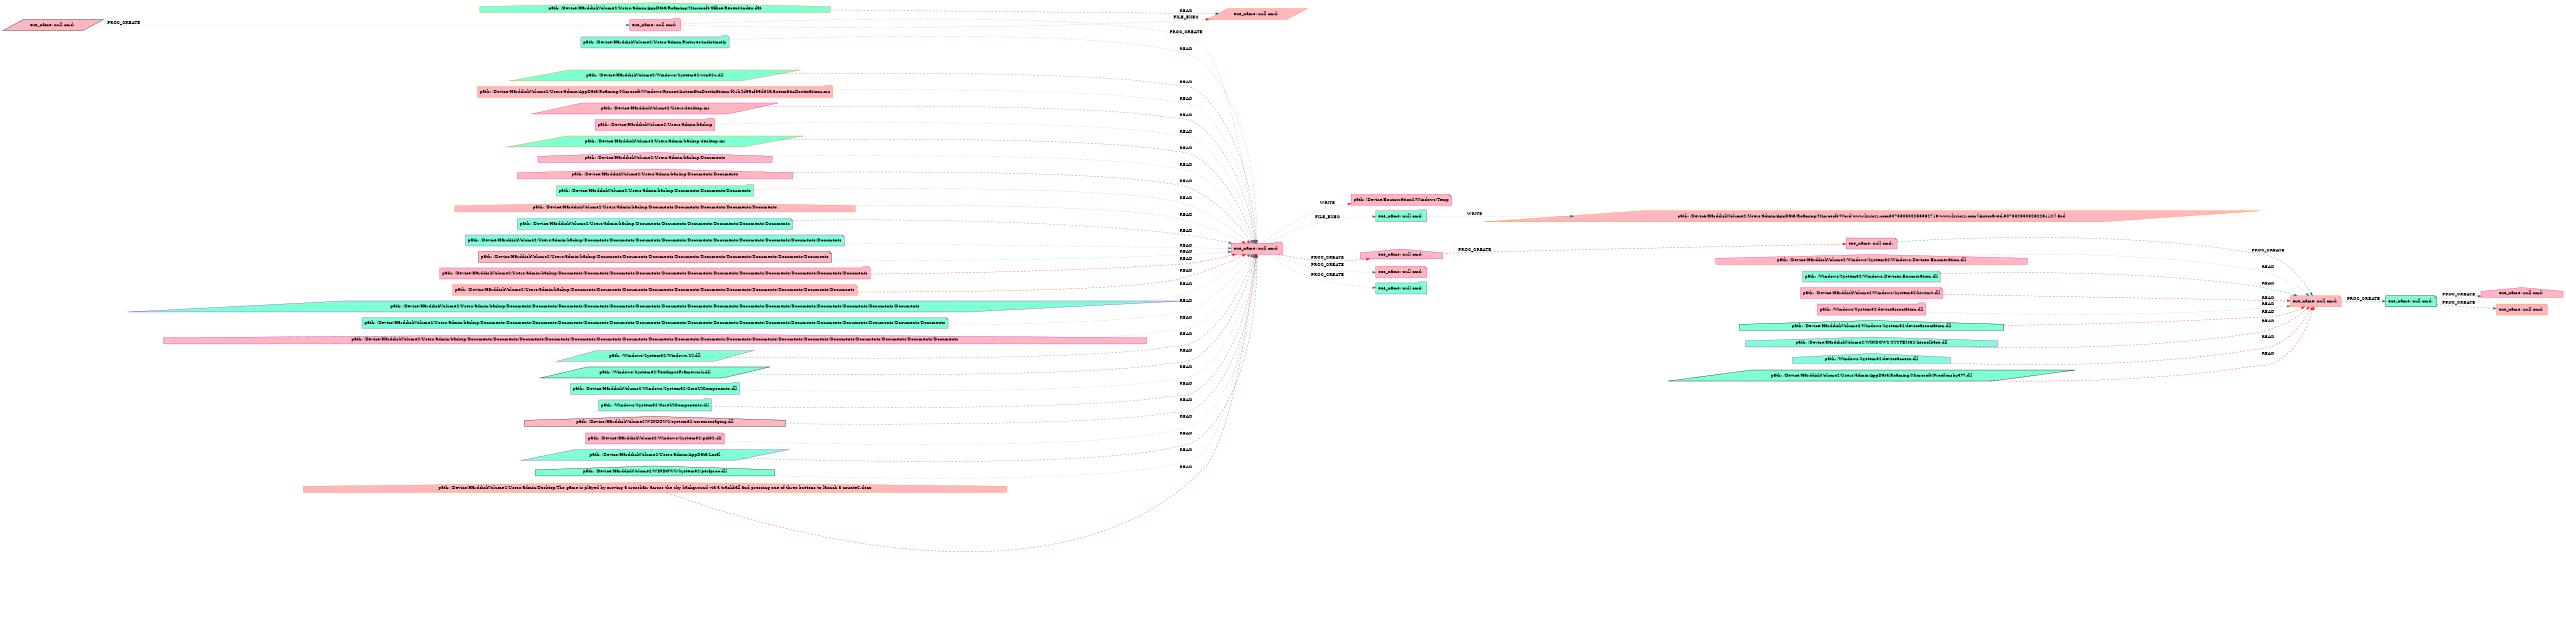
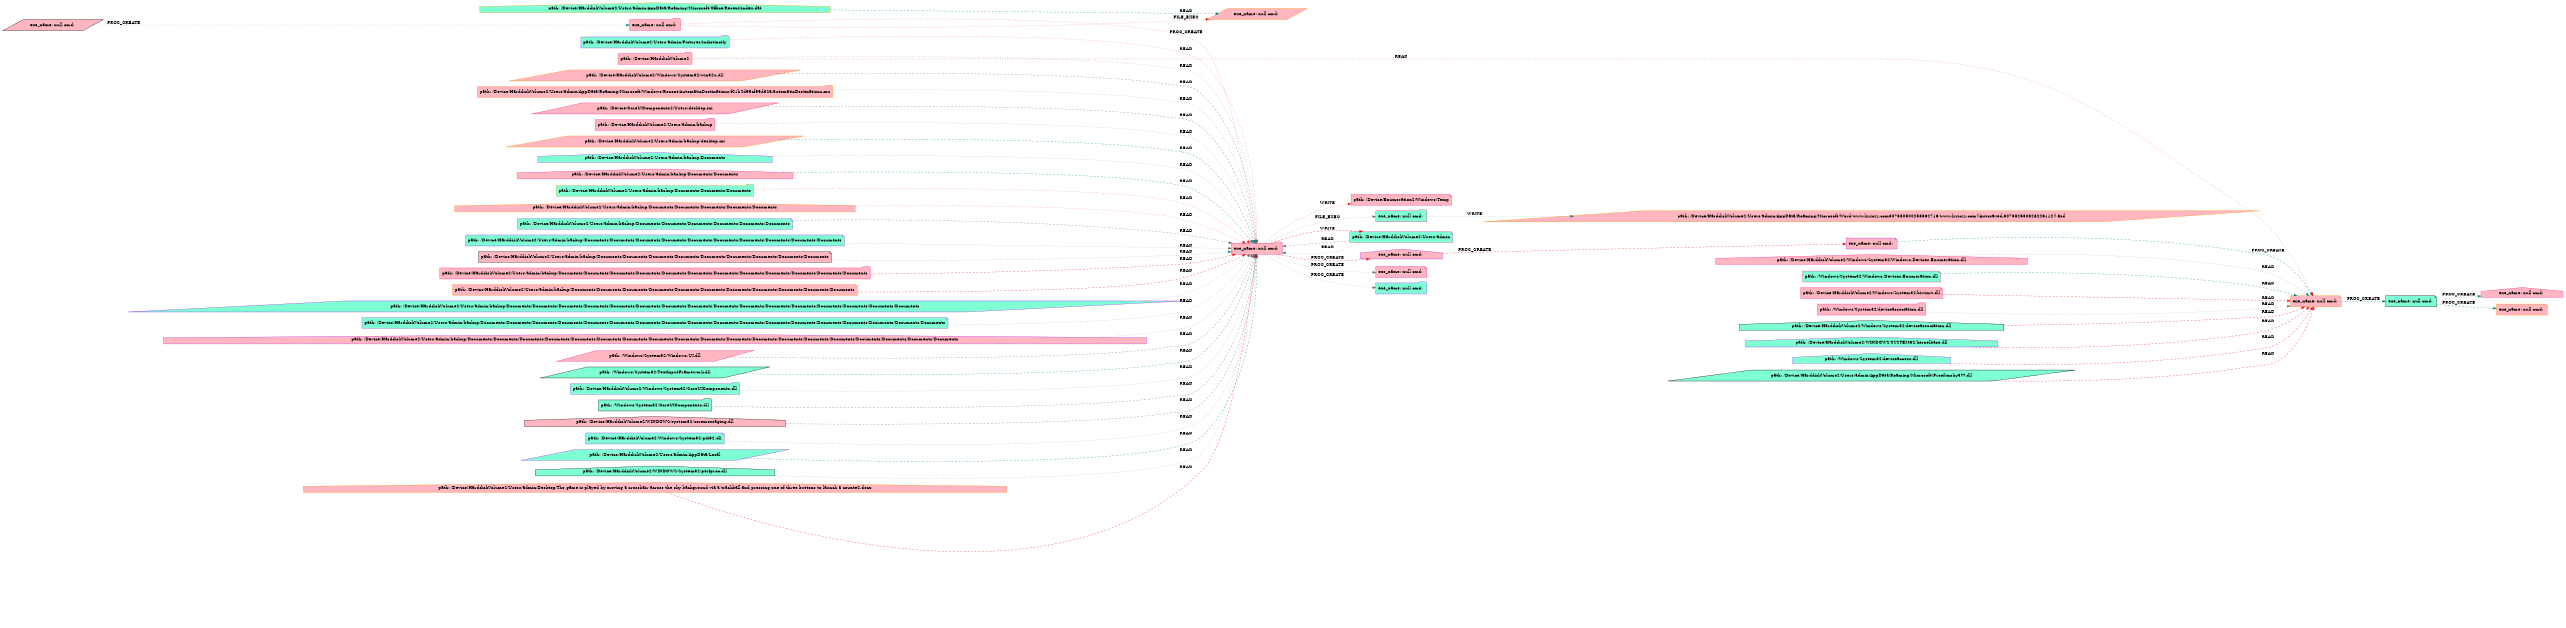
  digraph {
    rankdir=LR
    node [color=deeppink fillcolor=lightpink shape=note style=filled]
    edge [color=gray40 style=dotted]
    n1 [label="exe_name: null cmd: " shape=folder style="solid,filled"]
    n2 [color=darkorange label="exe_name: null cmd: " shape=parallelogram style="solid,filled"]
    n3 [label="exe_name: null cmd: " shape=folder style="solid,filled"]
    n4 [fillcolor=aquamarine label="exe_name: null cmd: " shape=folder style="solid,filled"]
+   n5 [fillcolor=aquamarine label="path: /Device/HarddiskVolume2/Users/admin"]
    n6 [color=purple label="exe_name: null cmd: " shape=house style="solid,filled"]
    n7 [color=purple fillcolor=aquamarine label="exe_name: null cmd: " shape=folder style="solid,filled"]
    n8 [label="path: /Device/Enumeration2/Windows/Temp"]
    n9 [label="exe_name: null cmd: " style="solid,filled"]
    n10 [color=darkorange label="path: /Device/HarddiskVolume2/Users/admin/AppData/Roaming/Microsoft/Word/www.lyriczz.com307380500258562716/www.lyriczz.com((Autosaved-307382530826226112)).asd" shape=parallelogram]
    n11 [color=purple label="exe_name: null cmd: " style="solid,filled"]
    n12 [color=black label="exe_name: null cmd: " shape=parallelogram style="solid,filled"]
+   n13 [label="path: /Device/HarddiskVolume2" shape=folder]
    n14 [color=darkorange label="exe_name: null cmd: " style="solid,filled"]
    n15 [color=black fillcolor=aquamarine label="exe_name: null cmd: " style="solid,filled"]
-   n16 [label="path: /Device/HarddiskVolume2/Users/desktop.ini" shape=parallelogram]
+   n16 [label="path: /Device/CoreUIComponents2/Users/desktop.ini" shape=parallelogram]
    n17 [label="path: /Device/HarddiskVolume2/Users/admin/backup" shape=folder]
-   n18 [color=darkorange fillcolor=aquamarine label="path: /Device/HarddiskVolume2/Users/admin/backup/desktop.ini" shape=parallelogram]
-   n19 [color=purple label="path: /Device/HarddiskVolume2/Users/admin/backup/Documents" shape=house]
+   n18 [color=darkorange label="path: /Device/HarddiskVolume2/Users/admin/backup/desktop.ini" shape=parallelogram]
+   n19 [color=purple fillcolor=aquamarine label="path: /Device/HarddiskVolume2/Users/admin/backup/Documents" shape=house]
    n20 [label="path: /Device/HarddiskVolume2/Users/admin/backup/Documents/Documents" shape=house]
    n21 [color=darkorange fillcolor=aquamarine label="path: /Device/HarddiskVolume2/Users/admin/backup/Documents/Documents/Documents" shape=folder]
    n22 [color=darkorange label="path: /Device/HarddiskVolume2/Users/admin/backup/Documents/Documents/Documents/Documents/Documents" shape=house]
    n23 [color=purple fillcolor=aquamarine label="path: /Device/HarddiskVolume2/Users/admin/backup/Documents/Documents/Documents/Documents/Documents/Documents"]
    n24 [color=purple fillcolor=aquamarine label="path: /Device/HarddiskVolume2/Users/admin/backup/Documents/Documents/Documents/Documents/Documents/Documents/Documents/Documents/Documents/Documents"]
    n25 [color=black label="path: /Device/HarddiskVolume2/Users/admin/backup/Documents/Documents/Documents/Documents/Documents/Documents/Documents/Documents/Documents"]
    n26 [label="path: /Device/HarddiskVolume2/Users/admin/backup/Documents/Documents/Documents/Documents/Documents/Documents/Documents/Documents/Documents/Documents/Documents/Documents" shape=folder]
    n27 [color=darkorange label="path: /Device/HarddiskVolume2/Users/admin/backup/Documents/Documents/Documents/Documents/Documents/Documents/Documents/Documents/Documents/Documents/Documents"]
    n28 [color=purple fillcolor=aquamarine label="path: /Device/HarddiskVolume2/Users/admin/backup/Documents/Documents/Documents/Documents/Documents/Documents/Documents/Documents/Documents/Documents/Documents/Documents/Documents/Documents/Documents/Documents" shape=parallelogram]
    n29 [color=purple fillcolor=aquamarine label="path: /Device/HarddiskVolume2/Users/admin/backup/Documents/Documents/Documents/Documents/Documents/Documents/Documents/Documents/Documents/Documents/Documents/Documents/Documents/Documents/Documents/Documents/Documents/Documents"]
    n30 [color=purple label="path: /Device/HarddiskVolume2/Users/admin/backup/Documents/Documents/Documents/Documents/Documents/Documents/Documents/Documents/Documents/Documents/Documents/Documents/Documents/Documents/Documents/Documents/Documents/Documents/Documents" shape=house]
-   n31 [fillcolor=aquamarine label="path: /Windows/System32/Windows.UI.dll" shape=parallelogram]
+   n31 [label="path: /Windows/System32/Windows.UI.dll" shape=parallelogram]
    n32 [color=black fillcolor=aquamarine label="path: /Windows/System32/TextInputFramework.dll" shape=parallelogram]
    n33 [color=purple fillcolor=aquamarine label="path: /Device/HarddiskVolume2/Windows/System32/CoreUIComponents.dll" shape=folder]
-   n34 [color=purple fillcolor=aquamarine label="path: /Windows/System32/CoreUIComponents.dll" shape=folder]
+   n34 [color=black fillcolor=aquamarine label="path: /Windows/System32/CoreUIComponents.dll" shape=folder]
    n35 [color=black label="path: /Device/HarddiskVolume2/WINDOWS/system32/coremessaging.dll" shape=house]
    n36 [label="exe_name: null cmd: " shape=house style="solid,filled"]
    n37 [color=darkorange label="exe_name: null cmd: " style="solid,filled"]
    n38 [label="path: /Device/HarddiskVolume2/Windows/System32/Windows.Devices.Enumeration.dll" shape=house]
    n39 [fillcolor=aquamarine label="path: /Windows/System32/Windows.Devices.Enumeration.dll"]
    n40 [label="path: /Device/HarddiskVolume2/Windows/System32/biwinrt.dll"]
    n41 [label="path: /Windows/System32/deviceassociation.dll" shape=folder]
    n42 [color=black fillcolor=aquamarine label="path: /Device/HarddiskVolume2/Windows/System32/deviceassociation.dll" shape=house]
    n43 [color=purple fillcolor=aquamarine label="path: /Device/HarddiskVolume2/WINDOWS/SYSTEM32/kernelbase.dll" shape=house]
    n44 [color=purple fillcolor=aquamarine label="path: /Windows/System32/deviceaccess.dll" shape=house]
-   n45 [color=purple label="path: /Device/HarddiskVolume2/Windows/System32/gdi32.dll"]
+   n45 [color=purple fillcolor=aquamarine label="path: /Device/HarddiskVolume2/Windows/System32/gdi32.dll"]
    n46 [color=purple fillcolor=aquamarine label="path: /Device/HarddiskVolume2/Users/admin/AppData/Local" shape=parallelogram]
    n47 [color=black fillcolor=aquamarine label="path: /Device/HarddiskVolume2/WINDOWS/System32/perfproc.dll" shape=house]
    n48 [color=darkorange label="path: /Device/HarddiskVolume2/Users/admin/Desktop/The game is played by moving a crosshair across the sky background via a trackball and pressing one of three buttons to launch a counte2.docx" shape=house]
    n49 [color=purple fillcolor=aquamarine label="path: /Device/HarddiskVolume2/Users/admin/Pictures/indistinctly" shape=folder]
-   n50 [color=darkorange fillcolor=aquamarine label="path: /Device/HarddiskVolume2/Windows/System32/win32u.dll" shape=parallelogram]
+   n50 [color=darkorange label="path: /Device/HarddiskVolume2/Windows/System32/win32u.dll" shape=parallelogram]
    n51 [color=darkorange label="path: /Device/HarddiskVolume2/Users/admin/AppData/Roaming/Microsoft/Windows/Recent/AutomaticDestinations/f01b4d95cf55d32a.automaticDestinations-ms" shape=folder]
    n52 [color=darkorange fillcolor=aquamarine label="path: /Device/HarddiskVolume2/Users/admin/AppData/Roaming/Microsoft/Office/Recent/index.dat" shape=house]
    n53 [color=black fillcolor=aquamarine label="path: /Device/HarddiskVolume2/Users/admin/AppData/Roaming/Microsoft/Proof/mshy3??.dll" shape=parallelogram]
    n1 -> n2 [color=red label=FILE_EXEC]
    n1 -> n3 [color=red label=PROC_CREATE]
    n3 -> n4 [label=FILE_EXEC]
+   n3 -> n5 [color=red label=WRITE style=dashed]
    n3 -> n6 [color=red label=PROC_CREATE style=dashed]
    n3 -> n7 [label=PROC_CREATE]
    n3 -> n8 [color=red label=WRITE]
    n3 -> n9 [label=PROC_CREATE]
    n4 -> n10 [color=teal label=WRITE]
+   n5 -> n3 [label=READ style=dashed]
+   n5 -> n3 [color=teal label=READ]
    n6 -> n11 [color=red label=PROC_CREATE style=dashed]
    n11 -> n14 [color=teal label=PROC_CREATE style=dashed]
    n12 -> n1 [color=teal label=PROC_CREATE]
+   n13 -> n3 [label=READ]
+   n13 -> n14 [color=red label=READ]
    n14 -> n15 [color=teal label=PROC_CREATE style=dashed]
    n15 -> n36 [color=teal label=PROC_CREATE]
    n15 -> n37 [color=teal label=PROC_CREATE style=dashed]
    n16 -> n3 [label=READ style=dashed]
    n17 -> n3 [label=READ]
    n18 -> n3 [color=teal label=READ style=dashed]
    n19 -> n3 [label=READ]
    n20 -> n3 [color=teal label=READ style=dashed]
    n21 -> n3 [color=red label=READ]
    n22 -> n3 [color=red label=READ]
    n23 -> n3 [label=READ style=dashed]
    n24 -> n3 [label=READ]
    n25 -> n3 [color=teal label=READ]
    n26 -> n3 [color=red label=READ style=dashed]
    n27 -> n3 [color=red label=READ style=dashed]
    n28 -> n3 [label=READ]
    n29 -> n3 [label=READ]
    n30 -> n3 [label=READ]
    n31 -> n3 [label=READ style=dashed]
    n32 -> n3 [color=teal label=READ style=dashed]
    n33 -> n3 [label=READ]
    n34 -> n3 [label=READ style=dashed]
    n35 -> n3 [label=READ style=dashed]
    n38 -> n14 [color=teal label=READ]
    n39 -> n14 [color=teal label=READ style=dashed]
    n40 -> n14 [color=red label=READ style=dashed]
    n41 -> n14 [label=READ]
    n42 -> n14 [color=red label=READ style=dashed]
    n43 -> n14 [color=red label=READ style=dashed]
    n44 -> n14 [color=red label=READ style=dashed]
    n45 -> n3 [label=READ]
    n46 -> n3 [color=teal label=READ style=dashed]
    n47 -> n3 [label=READ]
    n48 -> n3 [color=red label=READ style=dashed]
    n49 -> n3 [color=red label=READ]
    n50 -> n3 [label=READ style=dashed]
    n51 -> n3 [label=READ]
    n52 -> n2 [color=teal label=READ style=dashed]
    n53 -> n14 [color=red label=READ style=dashed]
  }
